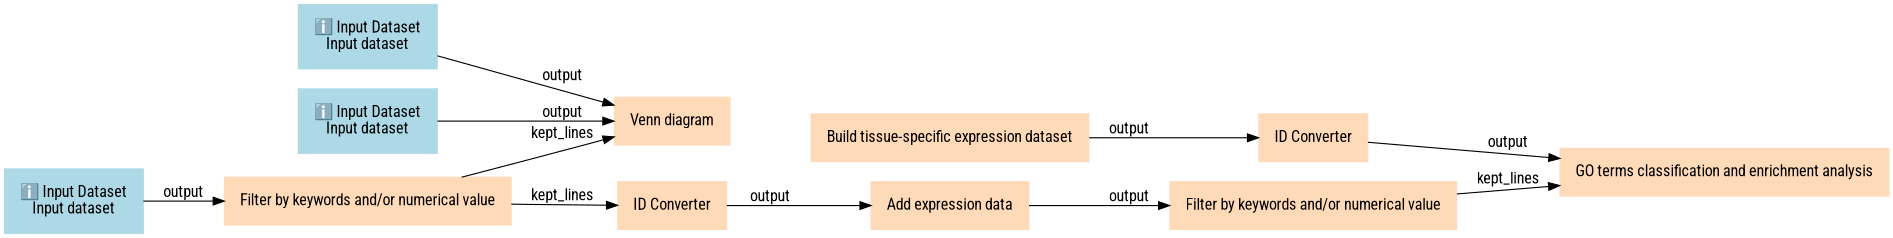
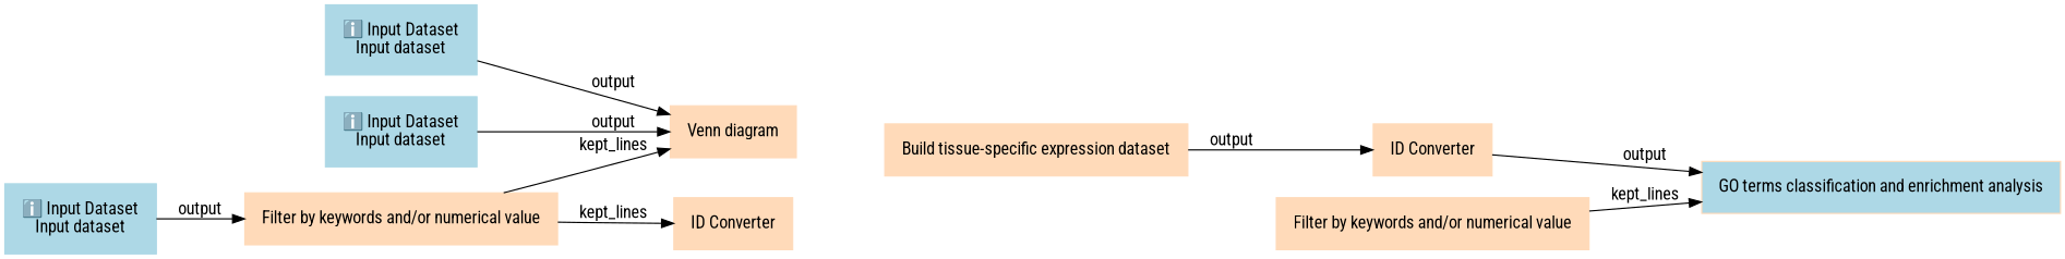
  digraph {
    fontname="Roboto Condensed"
    rankdir=LR
    node [color=peachpuff fontname="Roboto Condensed" margin="0.2,0.2" shape=box style=filled]
    edge [fontname="Roboto Condensed"]
    n1 [color=lightblue label="ℹ️ Input Dataset\nInput dataset"]
    n2 [label="Venn diagram"]
    n3 [color=lightblue label="ℹ️ Input Dataset\nInput dataset"]
    n4 [label="Filter by keywords and/or numerical value"]
    n5 [label="ID Converter"]
    n6 [color=lightblue label="ℹ️ Input Dataset\nInput dataset"]
    n7 [label="Build tissue-specific expression dataset"]
    n8 [label="ID Converter"]
-   n9 [label="GO terms classification and enrichment analysis"]
-   n10 [label="Add expression data"]
+   n9 [label="GO terms classification and enrichment analysis" fillcolor=lightblue]
    n11 [label="Filter by keywords and/or numerical value"]
    n1 -> n2 [label=output]
    n3 -> n4 [label=output]
    n4 -> n2 [label=kept_lines]
    n4 -> n5 [label=kept_lines]
-   n5 -> n10 [label=output]
    n6 -> n2 [label=output]
    n7 -> n8 [label=output]
    n8 -> n9 [label=output]
-   n10 -> n11 [label=output]
    n11 -> n9 [label=kept_lines]
  }
